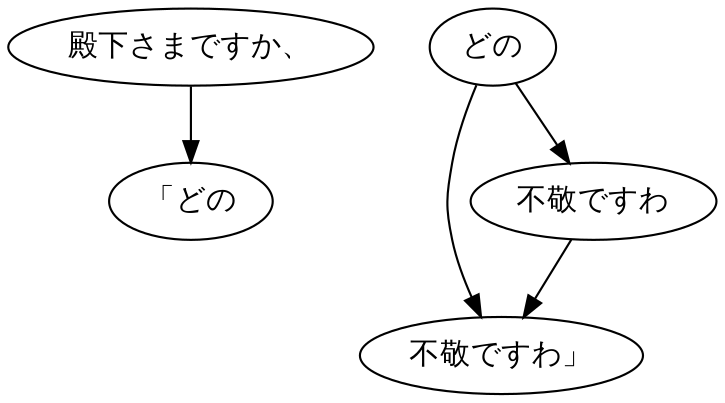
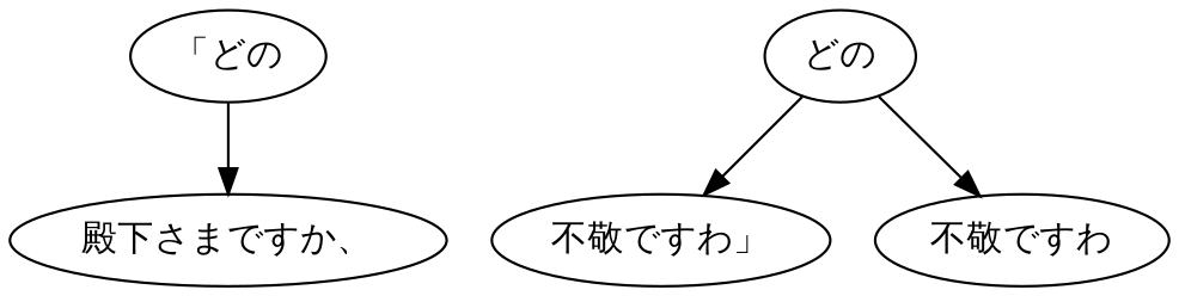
  digraph {
    n1 [label="「どの"]
    n2 [label="殿下さまですか、"]
    n3 [label="不敬ですわ」"]
    n4 [label="どの"]
    n5 [label="不敬ですわ"]
-   n2 -> n1
+   n1 -> n2
    n4 -> n3
    n4 -> n5
-   n5 -> n3
  }
